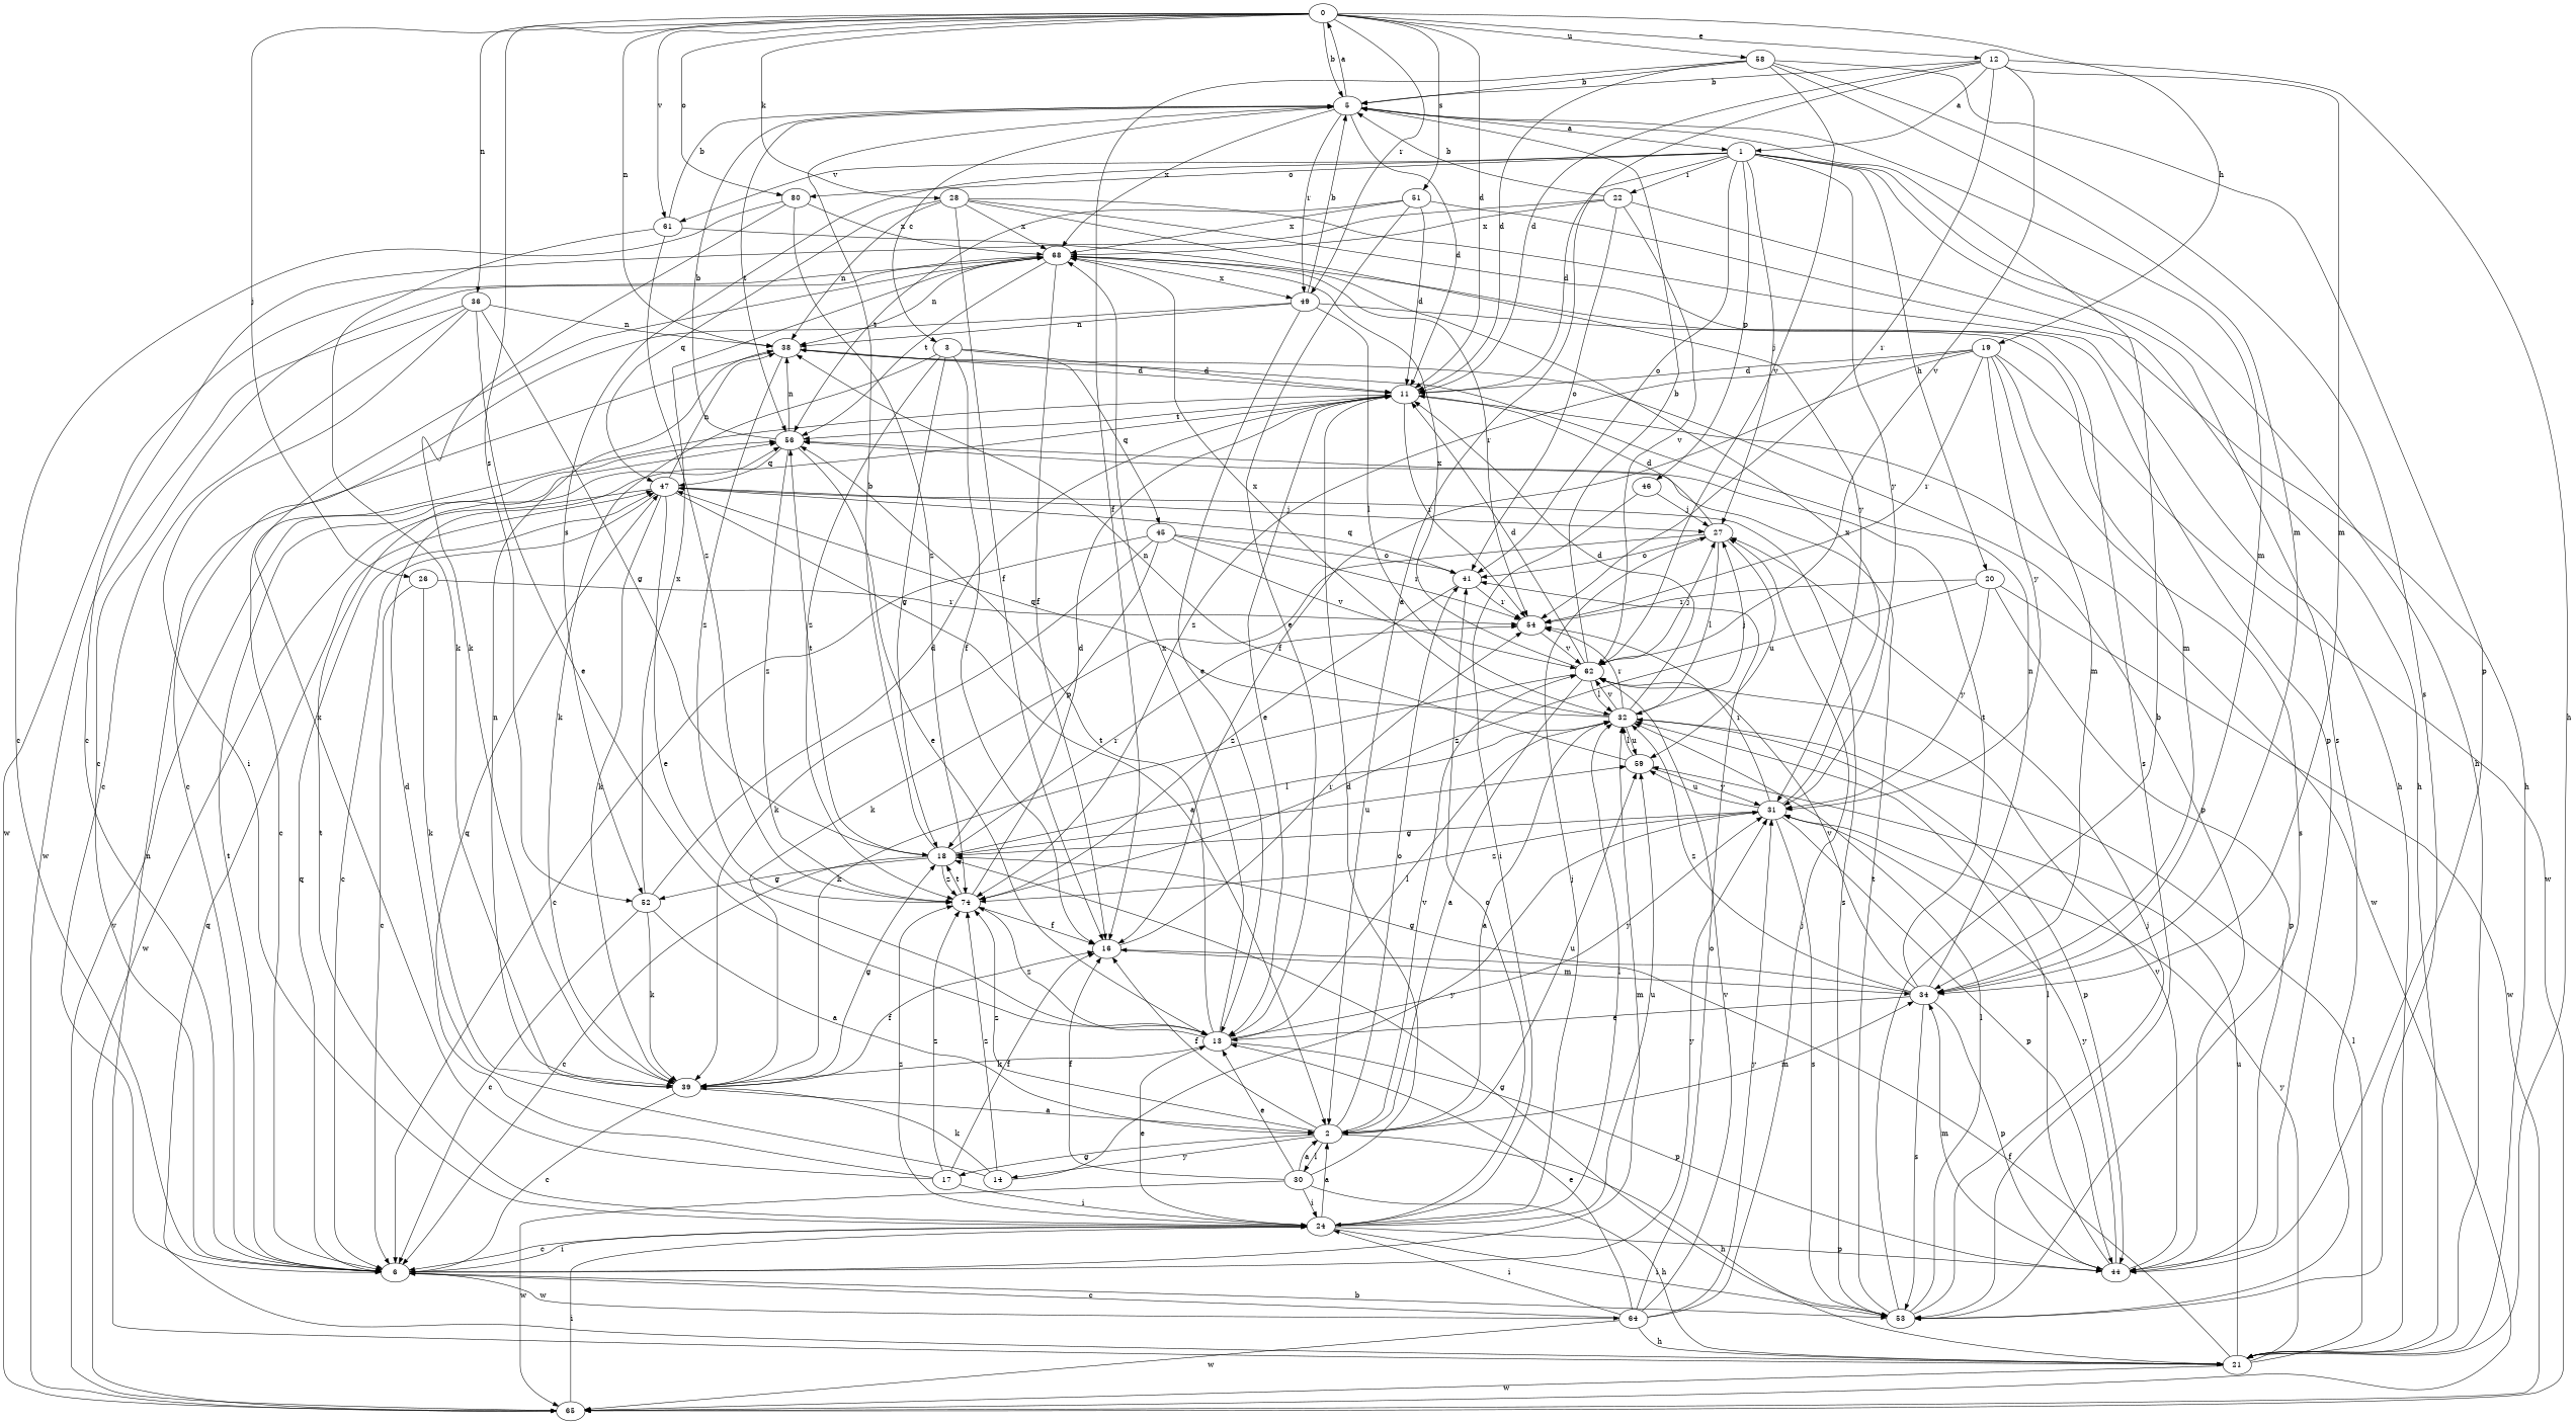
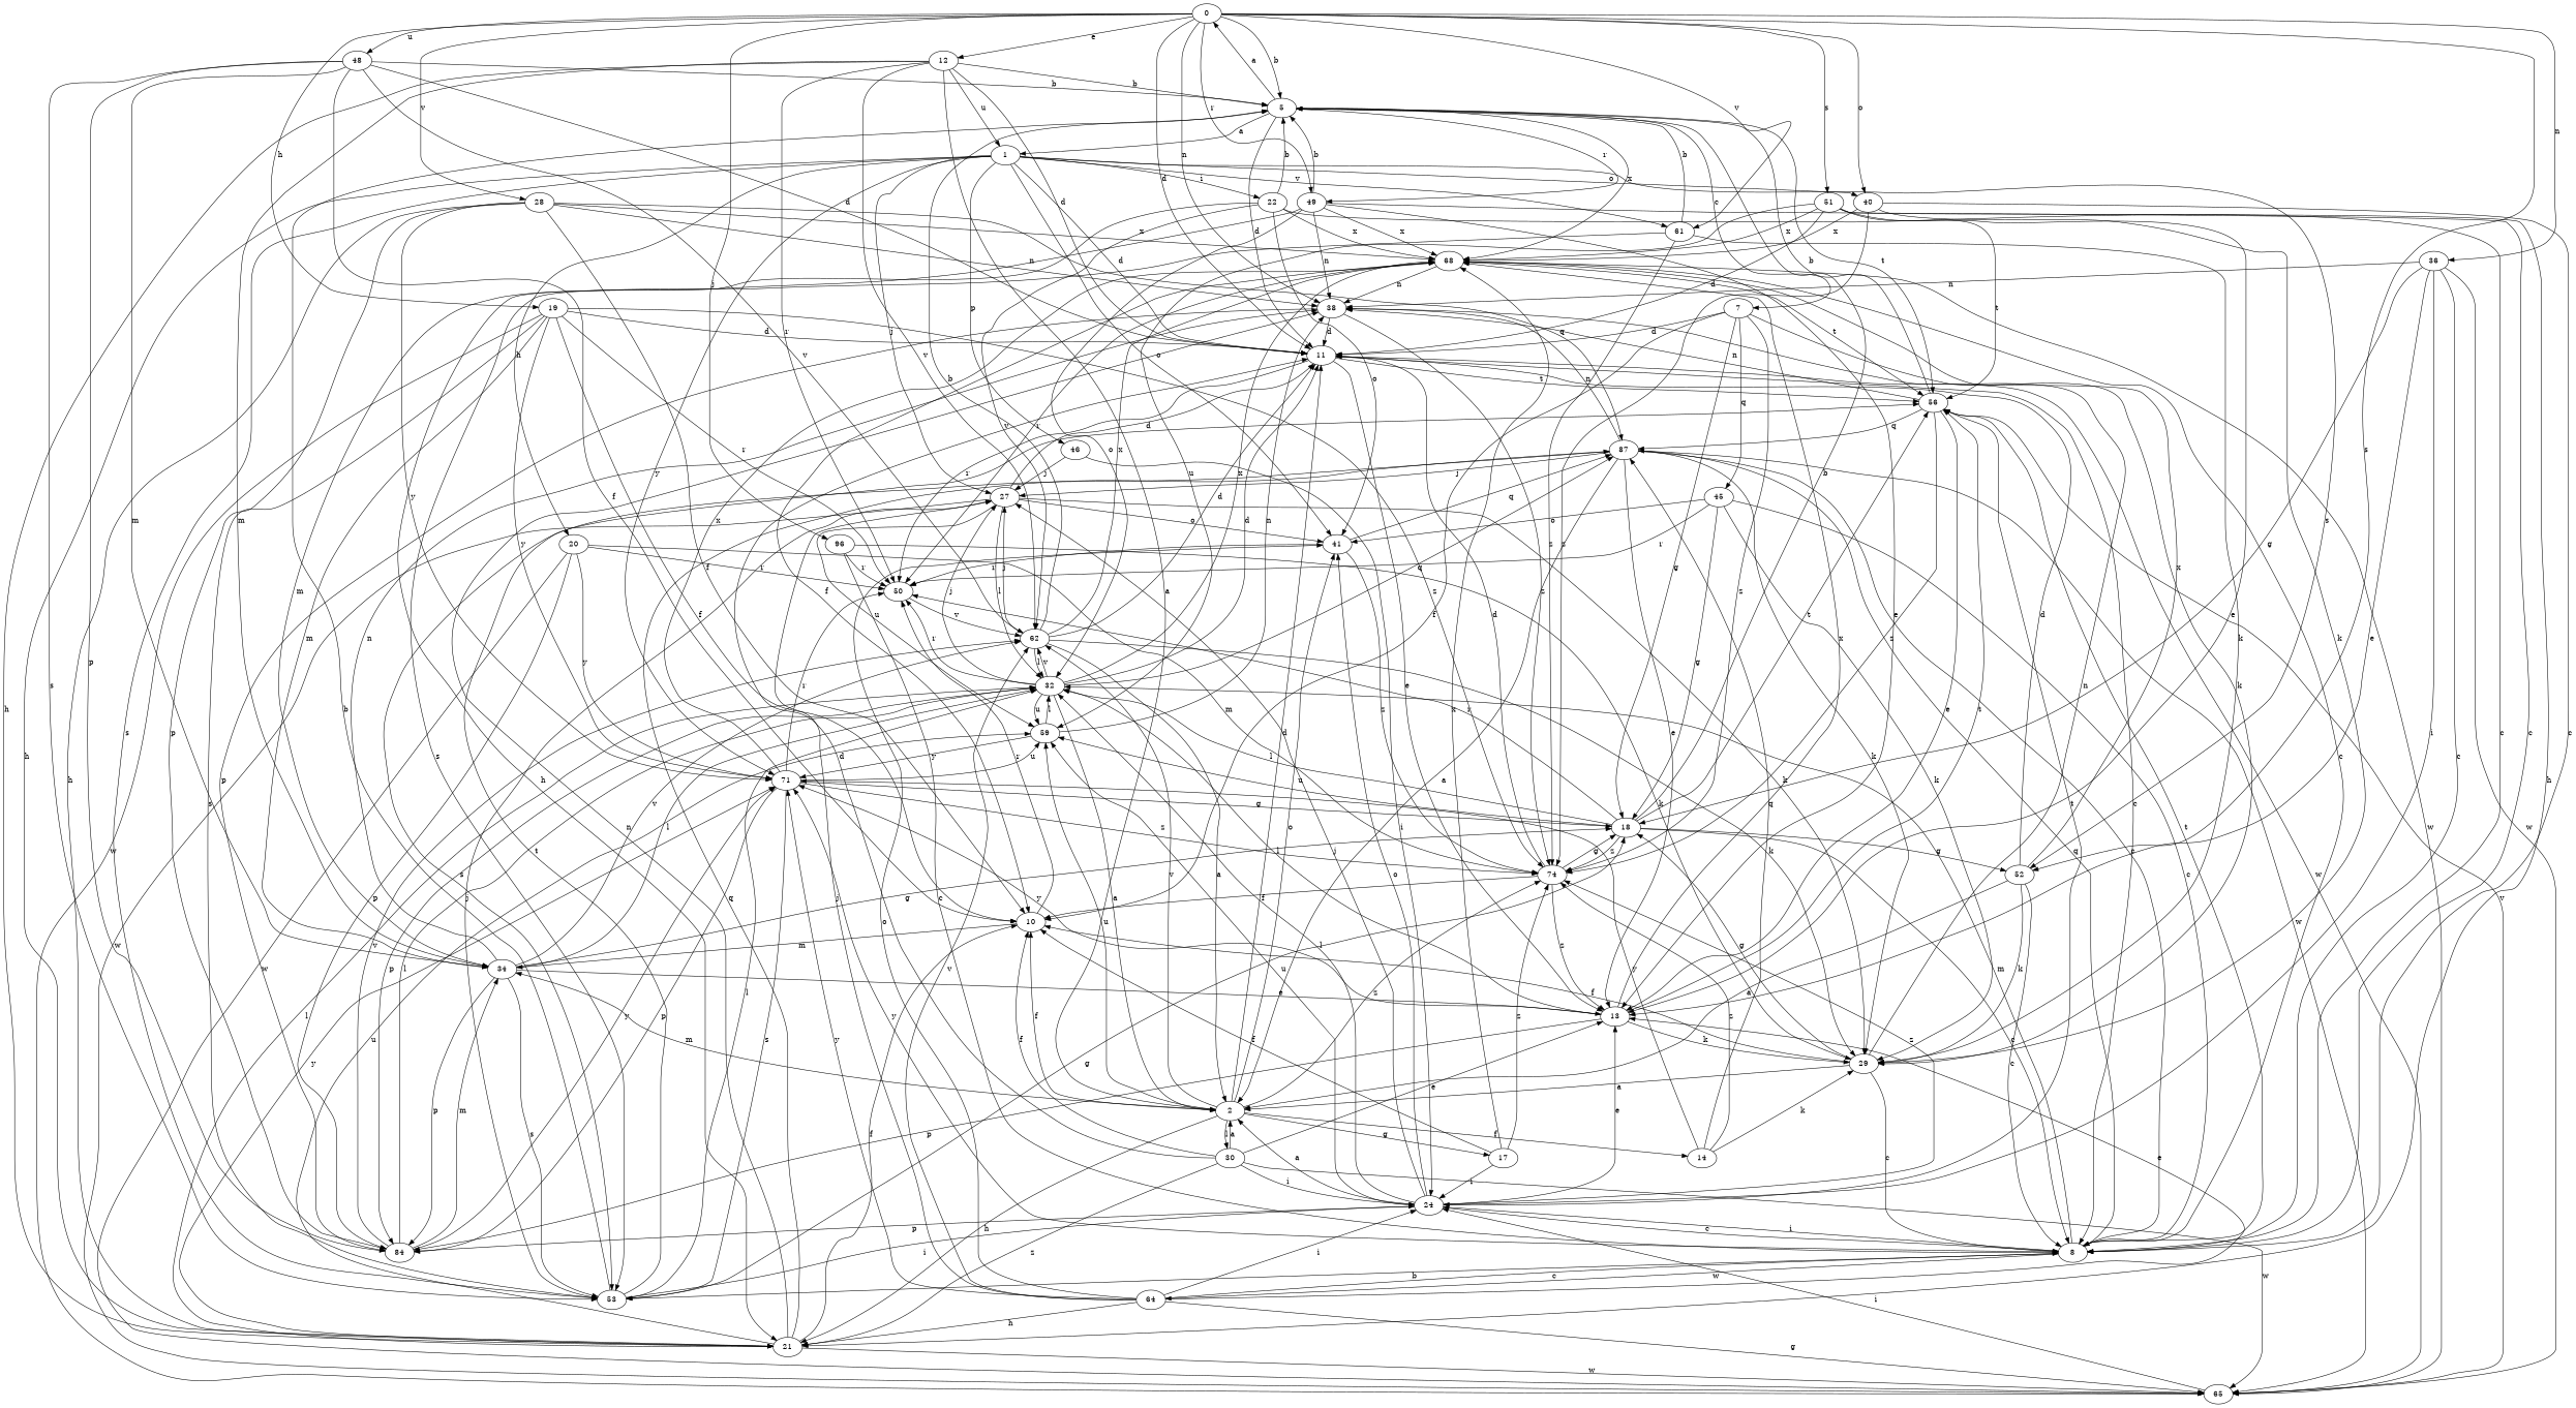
  strict digraph {
    0
    5
    11
    12
    19
-   26
+   26 [label=96]
    28
    36
    38
-   40 [label=80]
+   40
    49
    51
    52
-   58
+   58 [label=48]
    61
    1
    34
-   7 [label=3]
+   7
    56
    68
-   8 [label=6]
+   8
    13
-   50 [label=54]
+   50
    65
    21
    2
    62
    53
-   71 [label=31]
-   16
+   71
+   16 [label=10]
    74
-   29 [label=39]
-   47
-   44
+   29
+   47 [label=87]
+   44 [label=84]
    18
    24
    32
    59
    20
    22
    27
    41
    n43 [label=46]
    14
    17
    30
    45
    64
    0 -> 5 [label=b]
    0 -> 11 [label=d]
    0 -> 12 [label=e]
    0 -> 19 [label=h]
    0 -> 26 [label=j]
-   0 -> 28 [label=k]
+   0 -> 28 [label=v]
    0 -> 36 [label=n]
    0 -> 38 [label=n]
    0 -> 40 [label=o]
    0 -> 49 [label=r]
    0 -> 51 [label=s]
    0 -> 52 [label=s]
    0 -> 58 [label=u]
    0 -> 61 [label=v]
    5 -> 0 [label=a]
    5 -> 11 [label=d]
    5 -> 49 [label=r]
    5 -> 1 [label=a]
-   5 -> 34 [label=m]
    5 -> 7 [label=c]
    5 -> 56 [label=t]
    5 -> 68 [label=x]
    11 -> 56 [label=t]
    11 -> 8 [label=c]
    11 -> 13 [label=e]
    11 -> 50 [label=r]
    11 -> 65 [label=w]
    12 -> 5 [label=b]
    12 -> 11 [label=d]
-   12 -> 1 [label=a]
+   12 -> 1 [label=u]
    12 -> 34 [label=m]
    12 -> 50 [label=r]
    12 -> 21 [label=h]
    12 -> 2 [label=a]
    12 -> 62 [label=v]
    19 -> 11 [label=d]
    19 -> 34 [label=m]
    19 -> 50 [label=r]
    19 -> 65 [label=w]
    19 -> 53 [label=s]
    19 -> 71 [label=y]
    19 -> 16 [label=f]
    19 -> 74 [label=z]
    26 -> 8 [label=c]
    26 -> 50 [label=r]
    26 -> 29 [label=k]
    28 -> 38 [label=n]
    28 -> 68 [label=x]
    28 -> 21 [label=h]
    28 -> 71 [label=y]
    28 -> 16 [label=f]
    28 -> 47 [label=q]
    28 -> 44 [label=p]
    36 -> 38 [label=n]
    36 -> 8 [label=c]
    36 -> 13 [label=e]
    36 -> 65 [label=w]
    36 -> 18 [label=g]
    36 -> 24 [label=i]
    38 -> 11 [label=d]
    38 -> 74 [label=z]
    38 -> 44 [label=p]
    40 -> 68 [label=x]
    40 -> 8 [label=c]
    40 -> 74 [label=z]
    40 -> 29 [label=k]
    49 -> 5 [label=b]
    49 -> 38 [label=n]
    49 -> 34 [label=m]
-   68 -> 49 [label=x]
+   49 -> 68 [label=x]
    49 -> 8 [label=c]
    49 -> 13 [label=e]
-   49 -> 32 [label=l]
+   49 -> 32 [label=o]
    51 -> 11 [label=d]
    51 -> 56 [label=t]
    51 -> 68 [label=x]
    51 -> 13 [label=e]
    51 -> 21 [label=h]
+   51 -> 59 [label=u]
    52 -> 11 [label=d]
    52 -> 68 [label=x]
    52 -> 8 [label=c]
    52 -> 2 [label=a]
    52 -> 29 [label=k]
    58 -> 5 [label=b]
    58 -> 11 [label=d]
    58 -> 34 [label=m]
    58 -> 62 [label=v]
    58 -> 53 [label=s]
    58 -> 16 [label=f]
    58 -> 44 [label=p]
    61 -> 5 [label=b]
    61 -> 53 [label=s]
    61 -> 74 [label=z]
    61 -> 29 [label=k]
    1 -> 11 [label=d]
    1 -> 40 [label=o]
    1 -> 52 [label=s]
    1 -> 61 [label=v]
    1 -> 21 [label=h]
    1 -> 53 [label=s]
    1 -> 71 [label=y]
    1 -> 20 [label=h]
    1 -> 22 [label=i]
    1 -> 27 [label=j]
    1 -> 41 [label=o]
    1 -> n43 [label=p]
    34 -> 38 [label=n]
-   34 -> 56 [label=t]
    34 -> 13 [label=e]
    34 -> 62 [label=v]
    34 -> 53 [label=s]
    34 -> 44 [label=p]
    34 -> 18 [label=g]
-   34 -> 32 [label=z]
+   34 -> 32 [label=l]
    7 -> 11 [label=d]
    7 -> 16 [label=f]
    7 -> 74 [label=z]
    7 -> 29 [label=k]
    7 -> 18 [label=g]
    7 -> 45 [label=q]
    56 -> 5 [label=b]
    56 -> 38 [label=n]
    56 -> 13 [label=e]
    56 -> 74 [label=z]
    56 -> 47 [label=q]
    68 -> 38 [label=n]
    68 -> 56 [label=t]
    68 -> 8 [label=c]
    68 -> 50 [label=r]
    68 -> 65 [label=w]
    68 -> 16 [label=f]
    8 -> 56 [label=t]
    8 -> 53 [label=b]
    8 -> 71 [label=y]
    8 -> 47 [label=q]
    8 -> 24 [label=i]
    8 -> 32 [label=m]
    8 -> 64 [label=w]
    13 -> 56 [label=t]
    13 -> 68 [label=x]
    13 -> 71 [label=y]
-   13 -> 74 [label=z]
+   74 -> 13 [label=z]
    13 -> 29 [label=k]
    13 -> 44 [label=p]
    13 -> 32 [label=l]
    50 -> 62 [label=v]
    65 -> 56 [label=v]
    65 -> 24 [label=i]
-   38 -> 21 [label=n]
+   21 -> 38 [label=n]
    21 -> 65 [label=w]
    21 -> 71 [label=y]
    21 -> 16 [label=f]
    21 -> 47 [label=q]
    21 -> 32 [label=l]
    21 -> 59 [label=u]
    2 -> 34 [label=m]
    2 -> 21 [label=h]
    2 -> 62 [label=v]
    2 -> 16 [label=f]
    2 -> 74 [label=z]
    2 -> 59 [label=u]
    2 -> 41 [label=o]
-   2 -> 14 [label=y]
+   2 -> 14 [label=f]
    2 -> 17 [label=g]
    2 -> 30 [label=l]
    62 -> 5 [label=b]
    62 -> 11 [label=d]
    62 -> 68 [label=x]
    62 -> 2 [label=a]
    62 -> 29 [label=k]
    62 -> 32 [label=l]
    62 -> 27 [label=j]
    53 -> 5 [label=b]
    53 -> 56 [label=t]
    53 -> 18 [label=g]
-   24 -> 53 [label=i]
+   53 -> 24 [label=i]
    53 -> 32 [label=l]
    53 -> 27 [label=j]
    71 -> 68 [label=x]
    71 -> 50 [label=r]
    71 -> 53 [label=s]
    71 -> 74 [label=z]
    71 -> 44 [label=p]
    71 -> 18 [label=g]
    71 -> 59 [label=u]
    16 -> 34 [label=m]
    16 -> 50 [label=r]
    74 -> 11 [label=d]
    74 -> 16 [label=f]
-   74 -> 18 [label=t]
+   74 -> 18 [label=g]
    29 -> 38 [label=n]
    29 -> 8 [label=c]
    29 -> 2 [label=a]
    29 -> 16 [label=f]
    29 -> 18 [label=g]
    47 -> 38 [label=n]
    47 -> 8 [label=c]
    47 -> 13 [label=e]
    47 -> 65 [label=w]
    47 -> 2 [label=a]
    47 -> 53 [label=s]
    47 -> 29 [label=k]
    47 -> 27 [label=j]
    44 -> 34 [label=m]
    44 -> 62 [label=v]
    44 -> 71 [label=y]
    44 -> 32 [label=l]
    18 -> 5 [label=b]
    18 -> 52 [label=g]
    18 -> 56 [label=t]
    18 -> 8 [label=c]
    18 -> 50 [label=r]
    18 -> 74 [label=z]
    18 -> 32 [label=l]
    18 -> 59 [label=u]
    24 -> 56 [label=t]
    24 -> 8 [label=c]
    24 -> 13 [label=e]
    24 -> 2 [label=a]
    24 -> 74 [label=z]
    24 -> 44 [label=p]
    24 -> 32 [label=l]
    24 -> 59 [label=u]
    24 -> 27 [label=j]
    24 -> 41 [label=o]
    32 -> 11 [label=d]
    32 -> 68 [label=x]
    32 -> 50 [label=r]
    32 -> 2 [label=a]
    32 -> 62 [label=v]
    32 -> 47 [label=q]
    32 -> 44 [label=p]
    32 -> 59 [label=u]
    32 -> 27 [label=j]
    59 -> 38 [label=n]
    59 -> 71 [label=y]
    59 -> 32 [label=l]
    20 -> 50 [label=r]
    20 -> 65 [label=w]
    20 -> 71 [label=y]
-   20 -> 74 [label=z]
+   20 -> 74 [label=m]
    20 -> 44 [label=p]
    22 -> 5 [label=b]
    22 -> 68 [label=x]
    22 -> 8 [label=c]
    22 -> 21 [label=h]
    22 -> 62 [label=v]
    22 -> 41 [label=o]
    27 -> 11 [label=d]
+   27 -> 65 [label=w]
    27 -> 29 [label=k]
    27 -> 32 [label=l]
    27 -> 59 [label=u]
    27 -> 41 [label=o]
    41 -> 50 [label=r]
    41 -> 74 [label=z]
    41 -> 47 [label=q]
    n43 -> 24 [label=i]
    n43 -> 27 [label=j]
    14 -> 71 [label=y]
    14 -> 74 [label=z]
    14 -> 29 [label=k]
    14 -> 47 [label=q]
-   17 -> 11 [label=d]
+   2 -> 11 [label=d]
    17 -> 68 [label=x]
    17 -> 16 [label=f]
    17 -> 74 [label=z]
    17 -> 24 [label=i]
    30 -> 11 [label=d]
    30 -> 13 [label=e]
    30 -> 65 [label=w]
-   30 -> 21 [label=h]
+   30 -> 21 [label=z]
    30 -> 2 [label=a]
    30 -> 16 [label=f]
    30 -> 24 [label=i]
    45 -> 8 [label=c]
    45 -> 50 [label=r]
-   45 -> 62 [label=v]
    45 -> 29 [label=k]
-   45 -> 18 [label=p]
+   45 -> 18 [label=g]
    45 -> 41 [label=o]
    64 -> 8 [label=c]
    64 -> 13 [label=e]
-   64 -> 65 [label=w]
+   64 -> 65 [label=g]
    64 -> 21 [label=h]
    64 -> 62 [label=v]
    64 -> 71 [label=y]
    64 -> 24 [label=i]
    64 -> 27 [label=j]
    64 -> 41 [label=o]
  }
